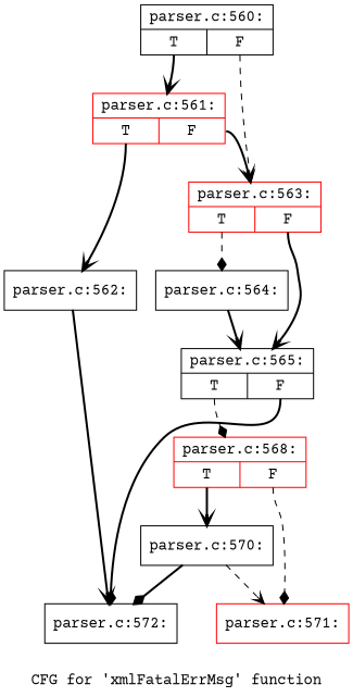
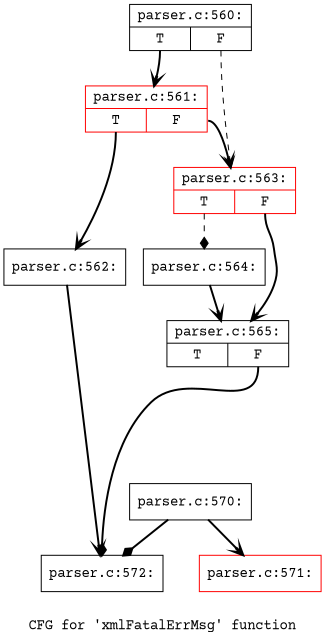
  digraph {
    fontname="Courier Prime"
    label="CFG for 'xmlFatalErrMsg' function"
    node [color=black fontname="Courier Prime" shape=record]
    edge [arrowhead=vee fontname="Courier Prime" style=bold tailport=s0]
    n1 [label="{parser.c:560:|{<s0>T|<s1>F}}"]
    n2 [color=red label="{parser.c:563:|{<s0>T|<s1>F}}"]
    n3 [color=red label="{parser.c:561:|{<s0>T|<s1>F}}"]
    n4 [label="{parser.c:564:}"]
    n5 [label="{parser.c:565:|{<s0>T|<s1>F}}"]
    n6 [label="{parser.c:562:}"]
    n7 [label="{parser.c:572:}"]
-   n8 [color=red label="{parser.c:568:|{<s0>T|<s1>F}}"]
    n9 [label="{parser.c:570:}"]
    n10 [color=red label="{parser.c:571:}"]
    n1 -> n2 [style=dashed tailport=s1]
    n1 -> n3
    n2 -> n4 [arrowhead=diamond style=dashed]
    n2 -> n5 [tailport=s1]
    n3 -> n2 [tailport=s1]
    n3 -> n6
    n4 -> n5
    n5 -> n7 [arrowhead=diamond tailport=s1]
-   n5 -> n8 [arrowhead=diamond style=dashed]
    n6 -> n7
-   n8 -> n9
-   n8 -> n10 [arrowhead=diamond style=dashed tailport=s1]
    n9 -> n7 [arrowhead=diamond]
-   n9 -> n10 [style=dashed]
+   n9 -> n10
  }
